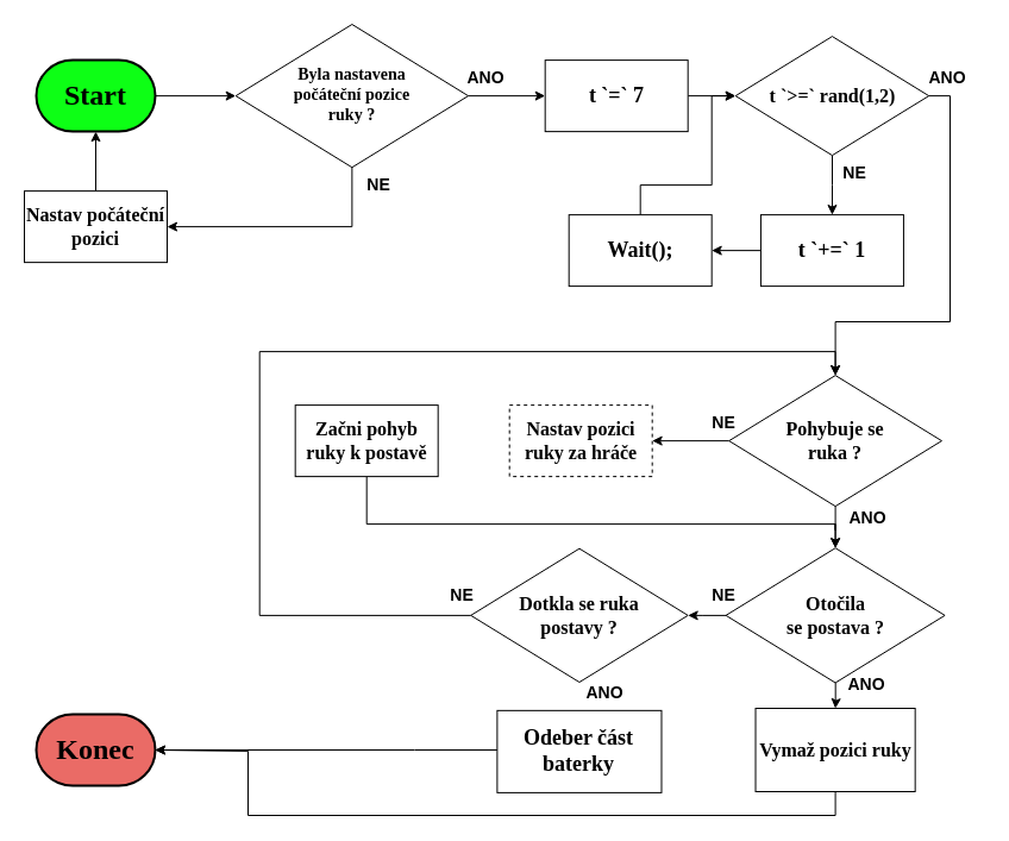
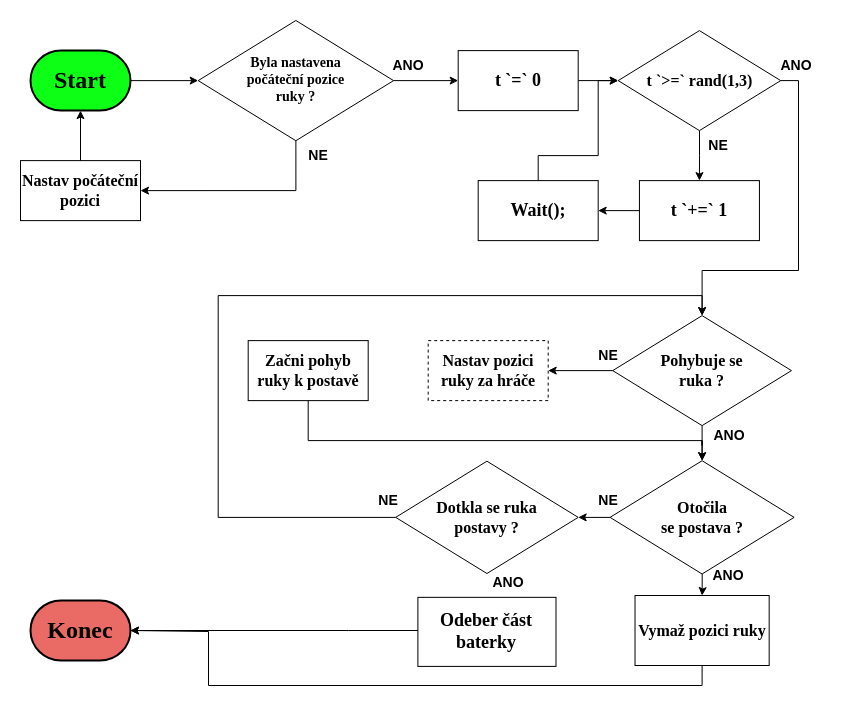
  <mxCell id="0" />
  <mxCell id="1" parent="0" />
  <mxCell id="2" value="&lt;font style=&quot;font-size: 16px;&quot; face=&quot;Verdana&quot;&gt;&lt;b style=&quot;&quot;&gt;Nastav pozici ruky za hráče&lt;/b&gt;&lt;/font&gt;" style="rounded=0;whiteSpace=wrap;html=1;dashed=1;" parent="1" vertex="1"><mxGeometry x="427.69" y="340.11" width="120" height="60" as="geometry" /></mxCell>
  <mxCell id="3" style="edgeStyle=orthogonalEdgeStyle;rounded=0;orthogonalLoop=1;jettySize=auto;html=1;entryX=1;entryY=0.5;entryDx=0;entryDy=0;exitX=0.5;exitY=1;exitDx=0;exitDy=0;" parent="1" source="5" target="8" edge="1"><mxGeometry relative="1" as="geometry"><Array as="points"><mxPoint x="295" y="190" /></Array></mxGeometry></mxCell>
  <mxCell id="4" style="edgeStyle=orthogonalEdgeStyle;rounded=0;orthogonalLoop=1;jettySize=auto;html=1;entryX=0;entryY=0.5;entryDx=0;entryDy=0;" parent="1" source="5" target="10" edge="1"><mxGeometry relative="1" as="geometry" /></mxCell>
  <mxCell id="5" value="&lt;font style=&quot;font-size: 14px;&quot; face=&quot;Verdana&quot;&gt;&lt;b style=&quot;&quot;&gt;Byla nastavena &lt;br&gt;počáteční pozice&lt;br&gt;ruky ?&lt;/b&gt;&lt;/font&gt;" style="rhombus;whiteSpace=wrap;html=1;" parent="1" vertex="1"><mxGeometry x="197.69" y="20" width="195.38" height="120.23" as="geometry" /></mxCell>
  <mxCell id="6" value="&lt;font style=&quot;font-size: 14px;&quot;&gt;&lt;b&gt;NE&lt;/b&gt;&lt;/font&gt;" style="text;html=1;align=center;verticalAlign=middle;whiteSpace=wrap;rounded=0;" parent="1" vertex="1"><mxGeometry x="287.69" y="140.23" width="60" height="30" as="geometry" /></mxCell>
  <mxCell id="7" value="&lt;font style=&quot;font-size: 14px;&quot;&gt;&lt;b&gt;ANO&lt;/b&gt;&lt;/font&gt;" style="text;html=1;align=center;verticalAlign=middle;whiteSpace=wrap;rounded=0;" parent="1" vertex="1"><mxGeometry x="377.69" y="50.11" width="60" height="30" as="geometry" /></mxCell>
  <mxCell id="8" value="&lt;font style=&quot;font-size: 16px;&quot; face=&quot;Verdana&quot;&gt;&lt;b style=&quot;&quot;&gt;Nastav počáteční pozici&lt;/b&gt;&lt;/font&gt;" style="rounded=0;whiteSpace=wrap;html=1;" parent="1" vertex="1"><mxGeometry x="20" y="160.11" width="120" height="60" as="geometry" /></mxCell>
  <mxCell id="9" style="edgeStyle=orthogonalEdgeStyle;rounded=0;orthogonalLoop=1;jettySize=auto;html=1;entryX=0;entryY=0.5;entryDx=0;entryDy=0;" parent="1" source="10" edge="1"><mxGeometry relative="1" as="geometry"><mxPoint x="617.69" y="80.11" as="targetPoint" /></mxGeometry></mxCell>
- <mxCell id="10" value="&lt;font style=&quot;font-size: 18px;&quot; face=&quot;Verdana&quot;&gt;&lt;b style=&quot;&quot;&gt;t `=` 7&lt;/b&gt;&lt;/font&gt;" style="rounded=0;whiteSpace=wrap;html=1;" parent="1" vertex="1"><mxGeometry x="457.69" y="50.11" width="120" height="60" as="geometry" /></mxCell>
+ <mxCell id="10" value="&lt;font style=&quot;font-size: 18px;&quot; face=&quot;Verdana&quot;&gt;&lt;b style=&quot;&quot;&gt;t `=` 0&lt;/b&gt;&lt;/font&gt;" style="rounded=0;whiteSpace=wrap;html=1;" parent="1" vertex="1"><mxGeometry x="457.69" y="50.11" width="120" height="60" as="geometry" /></mxCell>
  <mxCell id="11" style="edgeStyle=orthogonalEdgeStyle;rounded=0;orthogonalLoop=1;jettySize=auto;html=1;entryX=0.5;entryY=0;entryDx=0;entryDy=0;" parent="1" source="13" target="15" edge="1"><mxGeometry relative="1" as="geometry" /></mxCell>
  <mxCell id="12" style="edgeStyle=orthogonalEdgeStyle;rounded=0;orthogonalLoop=1;jettySize=auto;html=1;entryX=0.5;entryY=0;entryDx=0;entryDy=0;" parent="1" source="13" target="20" edge="1"><mxGeometry relative="1" as="geometry"><Array as="points"><mxPoint x="798" y="80" /><mxPoint x="798" y="270" /><mxPoint x="702" y="270" /></Array></mxGeometry></mxCell>
- <mxCell id="13" value="&lt;font style=&quot;font-size: 16px;&quot; face=&quot;Verdana&quot;&gt;&lt;b style=&quot;&quot;&gt;t `&amp;gt;=` rand(1,2)&lt;/b&gt;&lt;/font&gt;" style="rhombus;whiteSpace=wrap;html=1;" parent="1" vertex="1"><mxGeometry x="617.69" y="30.11" width="162.5" height="100" as="geometry" /></mxCell>
+ <mxCell id="13" value="&lt;font style=&quot;font-size: 16px;&quot; face=&quot;Verdana&quot;&gt;&lt;b style=&quot;&quot;&gt;t `&amp;gt;=` rand(1,3)&lt;/b&gt;&lt;/font&gt;" style="rhombus;whiteSpace=wrap;html=1;" parent="1" vertex="1"><mxGeometry x="617.69" y="30.11" width="162.5" height="100" as="geometry" /></mxCell>
  <mxCell id="14" style="edgeStyle=orthogonalEdgeStyle;rounded=0;orthogonalLoop=1;jettySize=auto;html=1;entryX=1;entryY=0.5;entryDx=0;entryDy=0;" parent="1" source="15" target="41" edge="1"><mxGeometry relative="1" as="geometry" /></mxCell>
  <mxCell id="15" value="&lt;font style=&quot;font-size: 18px;&quot; face=&quot;Verdana&quot;&gt;&lt;b style=&quot;&quot;&gt;t `+=` 1&lt;/b&gt;&lt;/font&gt;" style="rounded=0;whiteSpace=wrap;html=1;" parent="1" vertex="1"><mxGeometry x="638.94" y="180.11" width="120" height="60" as="geometry" /></mxCell>
  <mxCell id="16" value="&lt;font style=&quot;font-size: 14px;&quot;&gt;&lt;b&gt;NE&lt;/b&gt;&lt;/font&gt;" style="text;html=1;align=center;verticalAlign=middle;whiteSpace=wrap;rounded=0;" parent="1" vertex="1"><mxGeometry x="687.69" y="130.11" width="60" height="30" as="geometry" /></mxCell>
  <mxCell id="17" value="&lt;font style=&quot;font-size: 14px;&quot;&gt;&lt;b&gt;ANO&lt;/b&gt;&lt;/font&gt;" style="text;html=1;align=center;verticalAlign=middle;whiteSpace=wrap;rounded=0;" parent="1" vertex="1"><mxGeometry x="765.79" y="50.11" width="60" height="30" as="geometry" /></mxCell>
  <mxCell id="18" style="edgeStyle=orthogonalEdgeStyle;rounded=0;orthogonalLoop=1;jettySize=auto;html=1;entryX=1;entryY=0.5;entryDx=0;entryDy=0;" parent="1" source="20" target="2" edge="1"><mxGeometry relative="1" as="geometry" /></mxCell>
  <mxCell id="19" style="edgeStyle=orthogonalEdgeStyle;rounded=0;orthogonalLoop=1;jettySize=auto;html=1;entryX=0.5;entryY=0;entryDx=0;entryDy=0;" parent="1" source="20" target="27" edge="1"><mxGeometry relative="1" as="geometry" /></mxCell>
  <mxCell id="20" value="&lt;font style=&quot;font-size: 16px;&quot; face=&quot;Verdana&quot;&gt;&lt;b style=&quot;&quot;&gt;Pohybuje se &lt;br&gt;ruka ?&lt;/b&gt;&lt;/font&gt;" style="rhombus;whiteSpace=wrap;html=1;" parent="1" vertex="1"><mxGeometry x="612.22" y="315.11" width="178.75" height="110" as="geometry" /></mxCell>
  <mxCell id="21" value="&lt;font style=&quot;font-size: 14px;&quot;&gt;&lt;b&gt;NE&lt;/b&gt;&lt;/font&gt;" style="text;html=1;align=center;verticalAlign=middle;whiteSpace=wrap;rounded=0;" parent="1" vertex="1"><mxGeometry x="577.69" y="340.11" width="60" height="30" as="geometry" /></mxCell>
  <mxCell id="22" value="&lt;font style=&quot;font-size: 14px;&quot;&gt;&lt;b&gt;ANO&lt;/b&gt;&lt;/font&gt;" style="text;html=1;align=center;verticalAlign=middle;whiteSpace=wrap;rounded=0;" parent="1" vertex="1"><mxGeometry x="698.94" y="420.11" width="60" height="30" as="geometry" /></mxCell>
  <mxCell id="23" style="edgeStyle=orthogonalEdgeStyle;rounded=0;orthogonalLoop=1;jettySize=auto;html=1;entryX=0.5;entryY=0;entryDx=0;entryDy=0;" parent="1" source="24" target="27" edge="1"><mxGeometry relative="1" as="geometry"><Array as="points"><mxPoint x="307.69" y="440.11" /><mxPoint x="701.69" y="440.11" /></Array></mxGeometry></mxCell>
  <mxCell id="24" value="&lt;font style=&quot;font-size: 16px;&quot; face=&quot;Verdana&quot;&gt;&lt;b style=&quot;&quot;&gt;Začni pohyb ruky k postavě&lt;/b&gt;&lt;/font&gt;" style="rounded=0;whiteSpace=wrap;html=1;" parent="1" vertex="1"><mxGeometry x="247.69" y="340.11" width="120" height="60" as="geometry" /></mxCell>
  <mxCell id="25" style="edgeStyle=orthogonalEdgeStyle;rounded=0;orthogonalLoop=1;jettySize=auto;html=1;entryX=1;entryY=0.5;entryDx=0;entryDy=0;" parent="1" source="27" target="32" edge="1"><mxGeometry relative="1" as="geometry" /></mxCell>
  <mxCell id="26" style="edgeStyle=orthogonalEdgeStyle;rounded=0;orthogonalLoop=1;jettySize=auto;html=1;entryX=0.5;entryY=0;entryDx=0;entryDy=0;" parent="1" source="27" target="30" edge="1"><mxGeometry relative="1" as="geometry" /></mxCell>
  <mxCell id="27" value="&lt;font style=&quot;font-size: 16px;&quot; face=&quot;Verdana&quot;&gt;&lt;b style=&quot;&quot;&gt;Otočila &lt;br&gt;se postava ?&lt;/b&gt;&lt;/font&gt;" style="rhombus;whiteSpace=wrap;html=1;align=center;" parent="1" vertex="1"><mxGeometry x="609.57" y="460.23" width="184.05" height="113.26" as="geometry" /></mxCell>
  <mxCell id="28" value="&lt;font style=&quot;font-size: 14px;&quot;&gt;&lt;b&gt;ANO&lt;/b&gt;&lt;/font&gt;" style="text;html=1;align=center;verticalAlign=middle;whiteSpace=wrap;rounded=0;" parent="1" vertex="1"><mxGeometry x="697.69" y="560.11" width="60" height="30" as="geometry" /></mxCell>
  <mxCell id="29" value="&lt;font style=&quot;font-size: 14px;&quot;&gt;&lt;b&gt;NE&lt;/b&gt;&lt;/font&gt;" style="text;html=1;align=center;verticalAlign=middle;whiteSpace=wrap;rounded=0;" parent="1" vertex="1"><mxGeometry x="357.69" y="485.11" width="60" height="30" as="geometry" /></mxCell>
  <mxCell id="30" value="&lt;font style=&quot;font-size: 16px;&quot; face=&quot;Verdana&quot;&gt;&lt;b style=&quot;&quot;&gt;Vymaž pozici ruky&lt;/b&gt;&lt;/font&gt;" style="rounded=0;whiteSpace=wrap;html=1;" parent="1" vertex="1"><mxGeometry x="634.52" y="595" width="134.15" height="70" as="geometry" /></mxCell>
  <mxCell id="31" style="edgeStyle=orthogonalEdgeStyle;rounded=0;orthogonalLoop=1;jettySize=auto;html=1;entryX=0.5;entryY=0;entryDx=0;entryDy=0;" parent="1" source="32" target="20" edge="1"><mxGeometry relative="1" as="geometry"><Array as="points"><mxPoint x="217.69" y="517.11" /><mxPoint x="217.69" y="295.11" /><mxPoint x="701.69" y="295.11" /></Array></mxGeometry></mxCell>
  <mxCell id="32" value="&lt;font style=&quot;font-size: 16px;&quot; face=&quot;Verdana&quot;&gt;&lt;b style=&quot;&quot;&gt;Dotkla se ruka&lt;br&gt;postavy ?&lt;/b&gt;&lt;/font&gt;" style="rhombus;whiteSpace=wrap;html=1;" parent="1" vertex="1"><mxGeometry x="395.19" y="460.7" width="182.5" height="112.31" as="geometry" /></mxCell>
  <mxCell id="33" value="&lt;font style=&quot;font-size: 14px;&quot;&gt;&lt;b&gt;NE&lt;/b&gt;&lt;/font&gt;" style="text;html=1;align=center;verticalAlign=middle;whiteSpace=wrap;rounded=0;" parent="1" vertex="1"><mxGeometry x="577.69" y="485.11" width="60" height="30" as="geometry" /></mxCell>
  <mxCell id="34" value="&lt;font style=&quot;font-size: 14px;&quot;&gt;&lt;b&gt;ANO&lt;/b&gt;&lt;/font&gt;" style="text;html=1;align=center;verticalAlign=middle;whiteSpace=wrap;rounded=0;" parent="1" vertex="1"><mxGeometry x="477.69" y="566.85" width="60" height="30" as="geometry" /></mxCell>
  <mxCell id="35" value="&lt;font style=&quot;font-size: 18px;&quot; face=&quot;Verdana&quot;&gt;&lt;b style=&quot;&quot;&gt;Odeber část baterky&lt;/b&gt;&lt;/font&gt;" style="rounded=0;whiteSpace=wrap;html=1;" parent="1" vertex="1"><mxGeometry x="417.39" y="596.85" width="138.1" height="69.05" as="geometry" /></mxCell>
  <mxCell id="36" style="edgeStyle=orthogonalEdgeStyle;rounded=0;orthogonalLoop=1;jettySize=auto;html=1;entryX=0;entryY=0.5;entryDx=0;entryDy=0;" parent="1" source="37" target="5" edge="1"><mxGeometry relative="1" as="geometry" /></mxCell>
  <mxCell id="37" value="&lt;font face=&quot;Verdana&quot; style=&quot;font-size: 24px;&quot;&gt;&lt;b&gt;Start&lt;/b&gt;&lt;/font&gt;" style="strokeWidth=2;html=1;shape=mxgraph.flowchart.terminator;whiteSpace=wrap;fillColor=#0DFF15;" parent="1" vertex="1"><mxGeometry x="30" y="50.11" width="100" height="60" as="geometry" /></mxCell>
  <mxCell id="38" value="&lt;font face=&quot;Verdana&quot; style=&quot;font-size: 24px;&quot;&gt;&lt;b&gt;Konec&lt;/b&gt;&lt;/font&gt;" style="strokeWidth=2;html=1;shape=mxgraph.flowchart.terminator;whiteSpace=wrap;fillColor=#EA6B66;" parent="1" vertex="1"><mxGeometry x="30" y="600" width="100" height="60" as="geometry" /></mxCell>
  <mxCell id="39" style="edgeStyle=orthogonalEdgeStyle;rounded=0;orthogonalLoop=1;jettySize=auto;html=1;entryX=0.5;entryY=1;entryDx=0;entryDy=0;entryPerimeter=0;" parent="1" source="8" target="37" edge="1"><mxGeometry relative="1" as="geometry" /></mxCell>
  <mxCell id="40" style="edgeStyle=orthogonalEdgeStyle;rounded=0;orthogonalLoop=1;jettySize=auto;html=1;entryX=0;entryY=0.5;entryDx=0;entryDy=0;" parent="1" source="41" target="13" edge="1"><mxGeometry relative="1" as="geometry"><Array as="points"><mxPoint x="537.69" y="155.11" /><mxPoint x="597.69" y="155.11" /><mxPoint x="597.69" y="80.11" /></Array></mxGeometry></mxCell>
  <mxCell id="41" value="&lt;font style=&quot;font-size: 18px;&quot; face=&quot;Verdana&quot;&gt;&lt;b style=&quot;&quot;&gt;Wait();&lt;/b&gt;&lt;/font&gt;" style="rounded=0;whiteSpace=wrap;html=1;" parent="1" vertex="1"><mxGeometry x="477.69" y="180.11" width="120" height="60" as="geometry" /></mxCell>
  <mxCell id="42" style="edgeStyle=orthogonalEdgeStyle;rounded=0;orthogonalLoop=1;jettySize=auto;html=1;entryX=1;entryY=0.5;entryDx=0;entryDy=0;entryPerimeter=0;" parent="1" source="35" target="38" edge="1"><mxGeometry relative="1" as="geometry"><Array as="points"><mxPoint x="348" y="630" /><mxPoint x="348" y="630" /></Array></mxGeometry></mxCell>
  <mxCell id="43" style="edgeStyle=orthogonalEdgeStyle;rounded=0;orthogonalLoop=1;jettySize=auto;html=1;entryX=1;entryY=0.5;entryDx=0;entryDy=0;entryPerimeter=0;" parent="1" source="30" target="38" edge="1"><mxGeometry relative="1" as="geometry"><Array as="points"><mxPoint x="702" y="685" /><mxPoint x="208" y="685" /><mxPoint x="208" y="631" /></Array></mxGeometry></mxCell>
